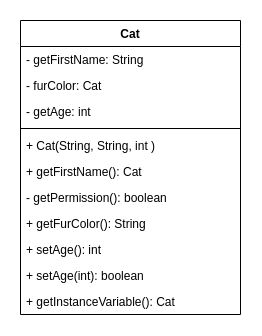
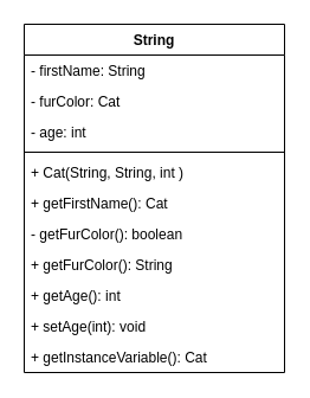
  <mxCell id="0" />
  <mxCell id="1" parent="0" />
- <mxCell id="2" value="Cat" style="swimlane;fontStyle=1;align=center;verticalAlign=top;childLayout=stackLayout;horizontal=1;startSize=26;horizontalStack=0;resizeParent=1;resizeParentMax=0;resizeLast=0;collapsible=1;marginBottom=0;" parent="1" vertex="1"><mxGeometry x="20" y="20" width="220" height="294" as="geometry" /></mxCell>
- <mxCell id="3" value="- getFirstName: String" style="text;strokeColor=none;fillColor=none;align=left;verticalAlign=top;spacingLeft=4;spacingRight=4;overflow=hidden;rotatable=0;points=[[0,0.5],[1,0.5]];portConstraint=eastwest;" parent="2" vertex="1"><mxGeometry y="26" width="220" height="26" as="geometry" /></mxCell>
+ <mxCell id="2" value="String" style="swimlane;fontStyle=1;align=center;verticalAlign=top;childLayout=stackLayout;horizontal=1;startSize=26;horizontalStack=0;resizeParent=1;resizeParentMax=0;resizeLast=0;collapsible=1;marginBottom=0;" parent="1" vertex="1"><mxGeometry x="20" y="20" width="220" height="294" as="geometry" /></mxCell>
+ <mxCell id="3" value="- firstName: String" style="text;strokeColor=none;fillColor=none;align=left;verticalAlign=top;spacingLeft=4;spacingRight=4;overflow=hidden;rotatable=0;points=[[0,0.5],[1,0.5]];portConstraint=eastwest;" parent="2" vertex="1"><mxGeometry y="26" width="220" height="26" as="geometry" /></mxCell>
  <mxCell id="4" value="- furColor: Cat" style="text;strokeColor=none;fillColor=none;align=left;verticalAlign=top;spacingLeft=4;spacingRight=4;overflow=hidden;rotatable=0;points=[[0,0.5],[1,0.5]];portConstraint=eastwest;" vertex="1" parent="2"><mxGeometry y="52" width="220" height="26" as="geometry" /></mxCell>
- <mxCell id="5" value="- getAge: int" style="text;strokeColor=none;fillColor=none;align=left;verticalAlign=top;spacingLeft=4;spacingRight=4;overflow=hidden;rotatable=0;points=[[0,0.5],[1,0.5]];portConstraint=eastwest;" vertex="1" parent="2"><mxGeometry y="78" width="220" height="26" as="geometry" /></mxCell>
+ <mxCell id="5" value="- age: int" style="text;strokeColor=none;fillColor=none;align=left;verticalAlign=top;spacingLeft=4;spacingRight=4;overflow=hidden;rotatable=0;points=[[0,0.5],[1,0.5]];portConstraint=eastwest;" vertex="1" parent="2"><mxGeometry y="78" width="220" height="26" as="geometry" /></mxCell>
  <mxCell id="6" value="" style="line;strokeWidth=1;fillColor=none;align=left;verticalAlign=middle;spacingTop=-1;spacingLeft=3;spacingRight=3;rotatable=0;labelPosition=right;points=[];portConstraint=eastwest;strokeColor=inherit;" parent="2" vertex="1"><mxGeometry y="104" width="220" height="8" as="geometry" /></mxCell>
  <mxCell id="7" value="+ Cat(String, String, int )" style="text;strokeColor=none;fillColor=none;align=left;verticalAlign=top;spacingLeft=4;spacingRight=4;overflow=hidden;rotatable=0;points=[[0,0.5],[1,0.5]];portConstraint=eastwest;" parent="2" vertex="1"><mxGeometry y="112" width="220" height="26" as="geometry" /></mxCell>
  <mxCell id="8" value="+ getFirstName(): Cat" style="text;strokeColor=none;fillColor=none;align=left;verticalAlign=top;spacingLeft=4;spacingRight=4;overflow=hidden;rotatable=0;points=[[0,0.5],[1,0.5]];portConstraint=eastwest;" vertex="1" parent="2"><mxGeometry y="138" width="220" height="26" as="geometry" /></mxCell>
- <mxCell id="9" value="- getPermission(): boolean" style="text;strokeColor=none;fillColor=none;align=left;verticalAlign=top;spacingLeft=4;spacingRight=4;overflow=hidden;rotatable=0;points=[[0,0.5],[1,0.5]];portConstraint=eastwest;" vertex="1" parent="2"><mxGeometry y="164" width="220" height="26" as="geometry" /></mxCell>
+ <mxCell id="9" value="- getFurColor(): boolean" style="text;strokeColor=none;fillColor=none;align=left;verticalAlign=top;spacingLeft=4;spacingRight=4;overflow=hidden;rotatable=0;points=[[0,0.5],[1,0.5]];portConstraint=eastwest;" vertex="1" parent="2"><mxGeometry y="164" width="220" height="26" as="geometry" /></mxCell>
  <mxCell id="10" value="+ getFurColor(): String" style="text;strokeColor=none;fillColor=none;align=left;verticalAlign=top;spacingLeft=4;spacingRight=4;overflow=hidden;rotatable=0;points=[[0,0.5],[1,0.5]];portConstraint=eastwest;" vertex="1" parent="2"><mxGeometry y="190" width="220" height="26" as="geometry" /></mxCell>
- <mxCell id="11" value="+ setAge(): int" style="text;strokeColor=none;fillColor=none;align=left;verticalAlign=top;spacingLeft=4;spacingRight=4;overflow=hidden;rotatable=0;points=[[0,0.5],[1,0.5]];portConstraint=eastwest;" vertex="1" parent="2"><mxGeometry y="216" width="220" height="26" as="geometry" /></mxCell>
- <mxCell id="12" value="+ setAge(int): boolean" style="text;strokeColor=none;fillColor=none;align=left;verticalAlign=top;spacingLeft=4;spacingRight=4;overflow=hidden;rotatable=0;points=[[0,0.5],[1,0.5]];portConstraint=eastwest;" vertex="1" parent="2"><mxGeometry y="242" width="220" height="26" as="geometry" /></mxCell>
+ <mxCell id="11" value="+ getAge(): int" style="text;strokeColor=none;fillColor=none;align=left;verticalAlign=top;spacingLeft=4;spacingRight=4;overflow=hidden;rotatable=0;points=[[0,0.5],[1,0.5]];portConstraint=eastwest;" vertex="1" parent="2"><mxGeometry y="216" width="220" height="26" as="geometry" /></mxCell>
+ <mxCell id="12" value="+ setAge(int): void" style="text;strokeColor=none;fillColor=none;align=left;verticalAlign=top;spacingLeft=4;spacingRight=4;overflow=hidden;rotatable=0;points=[[0,0.5],[1,0.5]];portConstraint=eastwest;" vertex="1" parent="2"><mxGeometry y="242" width="220" height="26" as="geometry" /></mxCell>
  <mxCell id="13" value="+ getInstanceVariable(): Cat" style="text;strokeColor=none;fillColor=none;align=left;verticalAlign=top;spacingLeft=4;spacingRight=4;overflow=hidden;rotatable=0;points=[[0,0.5],[1,0.5]];portConstraint=eastwest;" vertex="1" parent="2"><mxGeometry y="268" width="220" height="26" as="geometry" /></mxCell>
